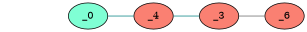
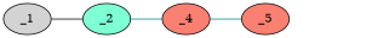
  graph {
    rankdir=LR
    node [charge=0 chem=4 fillcolor=salmon style=filled symbol="N  " y=0]
    edge [color=teal valence=1]
-   _2 [chem=1 fillcolor=aquamarine symbol="C  " x=4.4142 label=_0]
+   _1 [fillcolor=lightgrey x=5.4142]
+   _2 [chem=1 fillcolor=aquamarine symbol="C  " x=4.4142]
    _4 [x=3.7071 y=0.7071]
-   _5 [chem=1 symbol="C  " x=3 label=_3]
-   _6 [x=2]
+   _5 [chem=1 symbol="C  " x=3]
+   _1 -- _2 [color=black]
    _2 -- _4
    _4 -- _5 [valence=2]
-   _5 -- _6 [color=gray40]
  }
